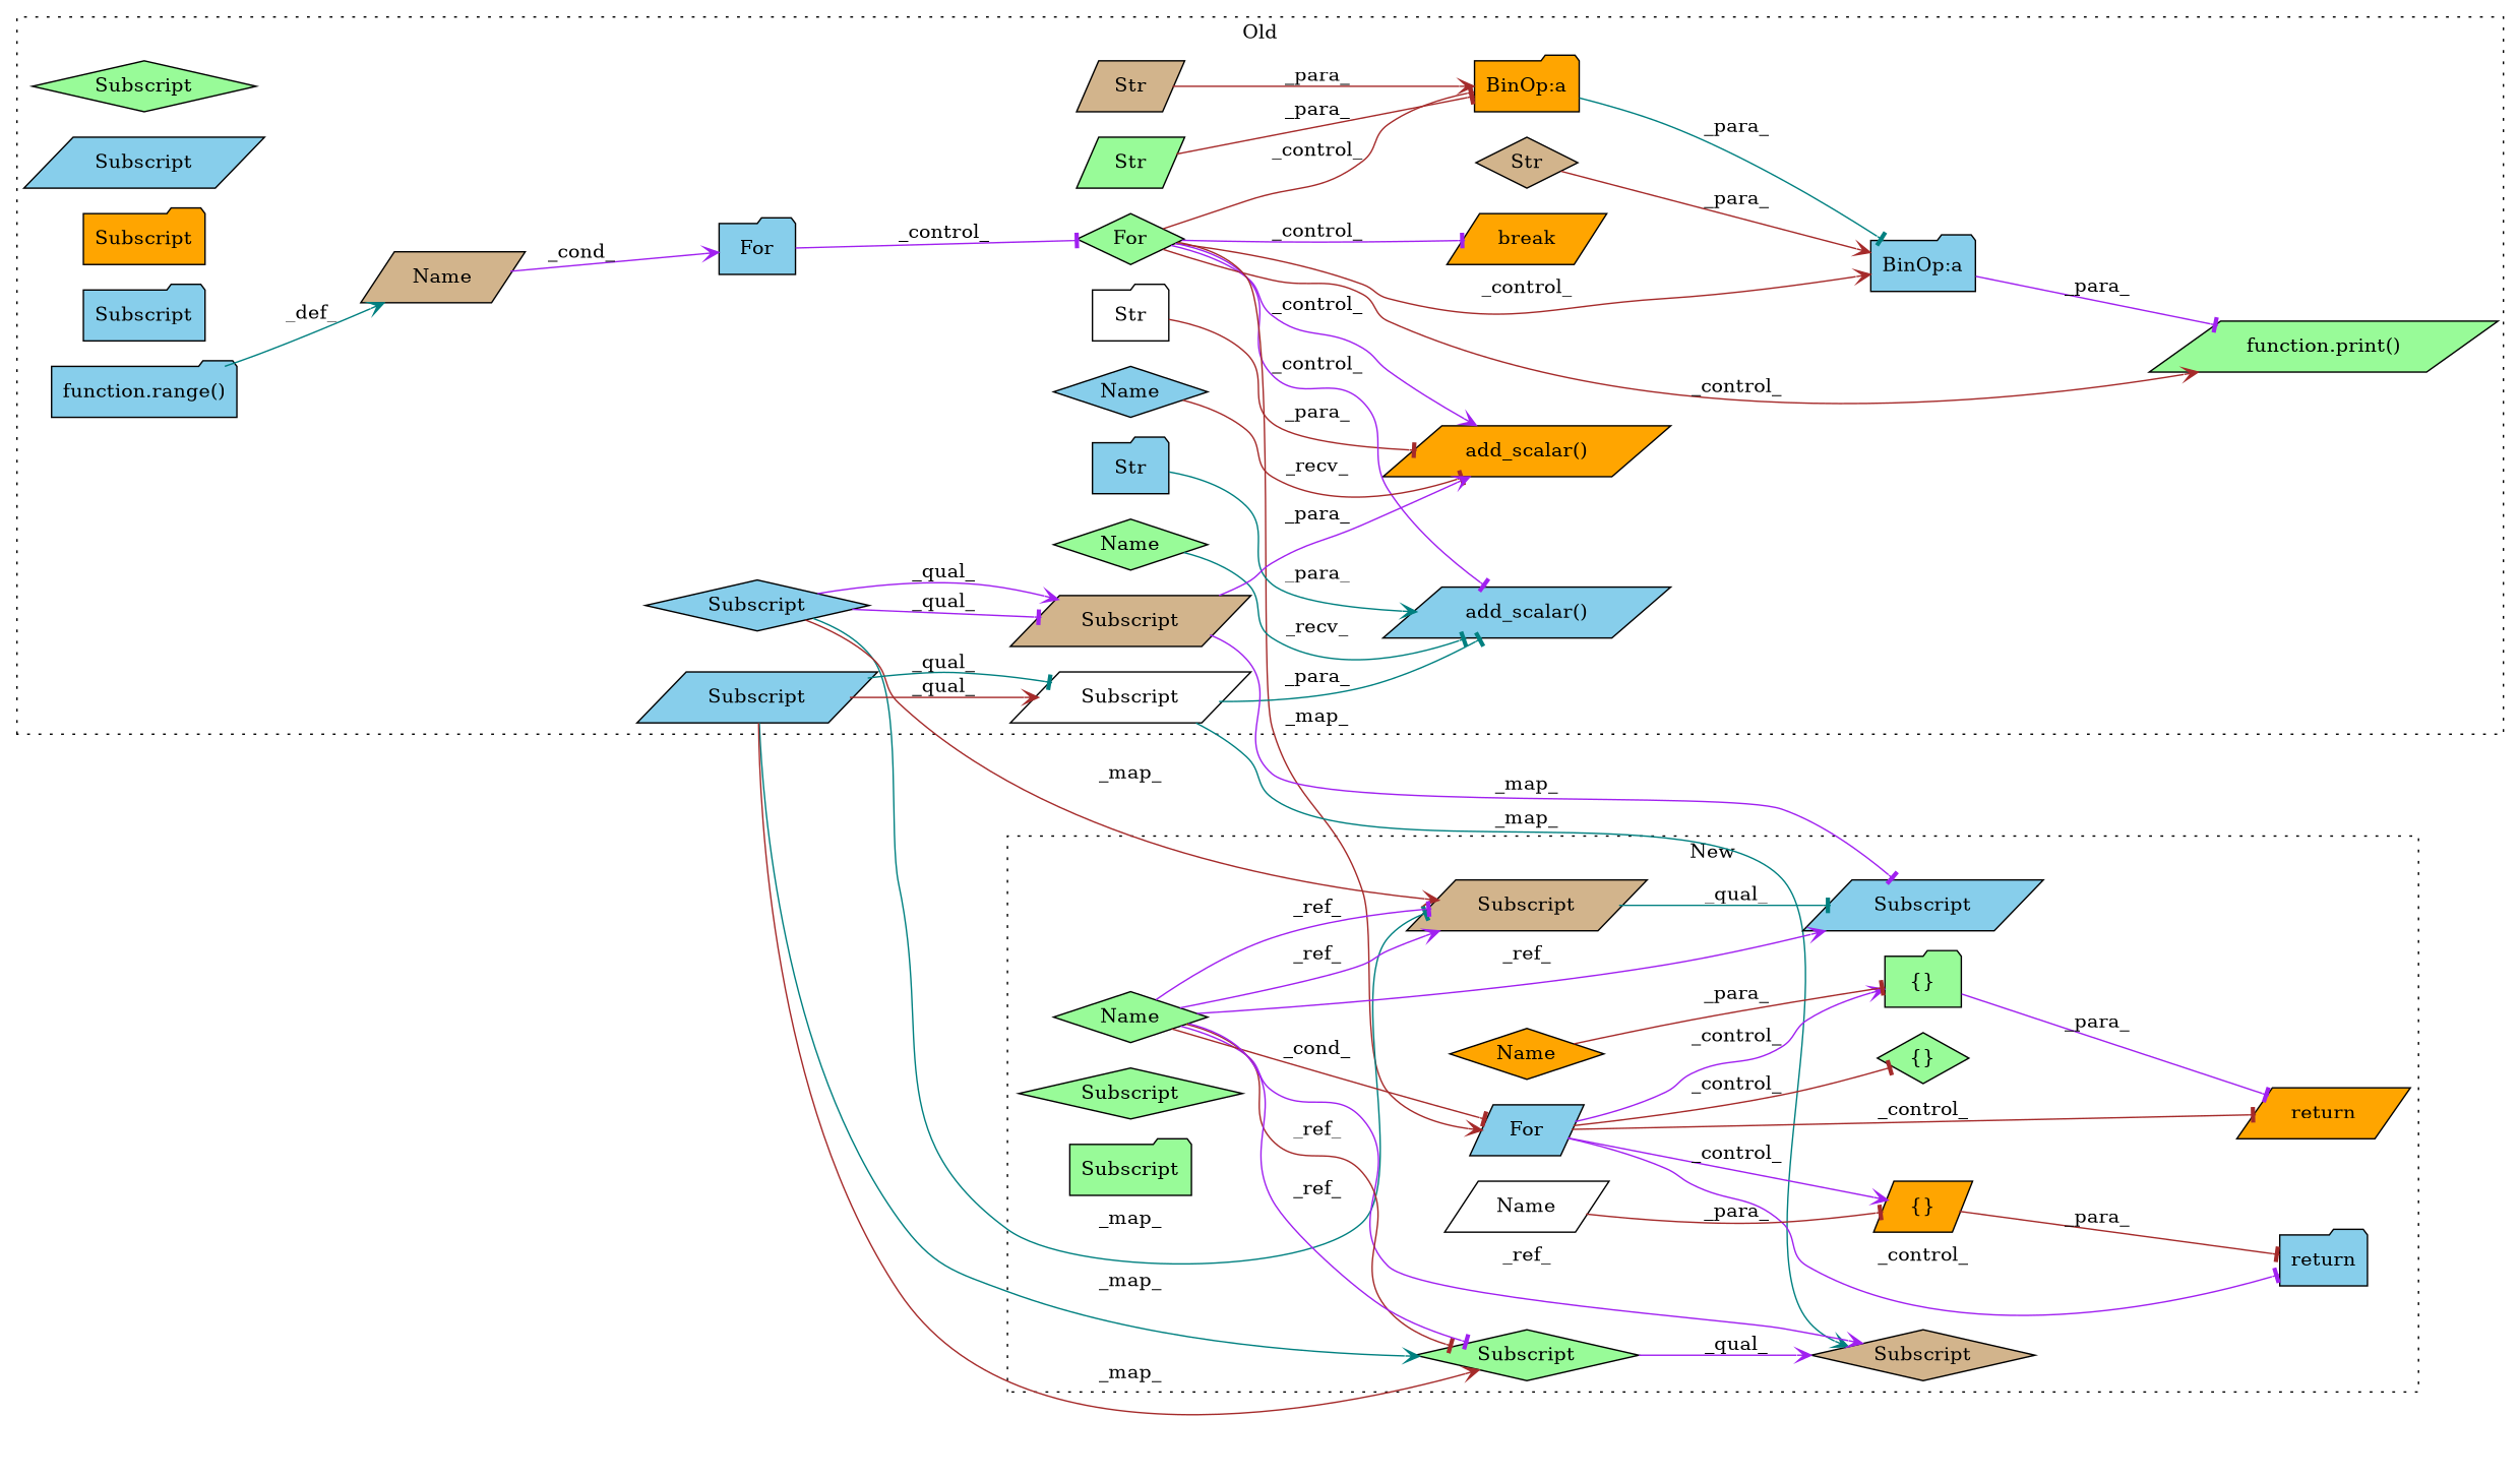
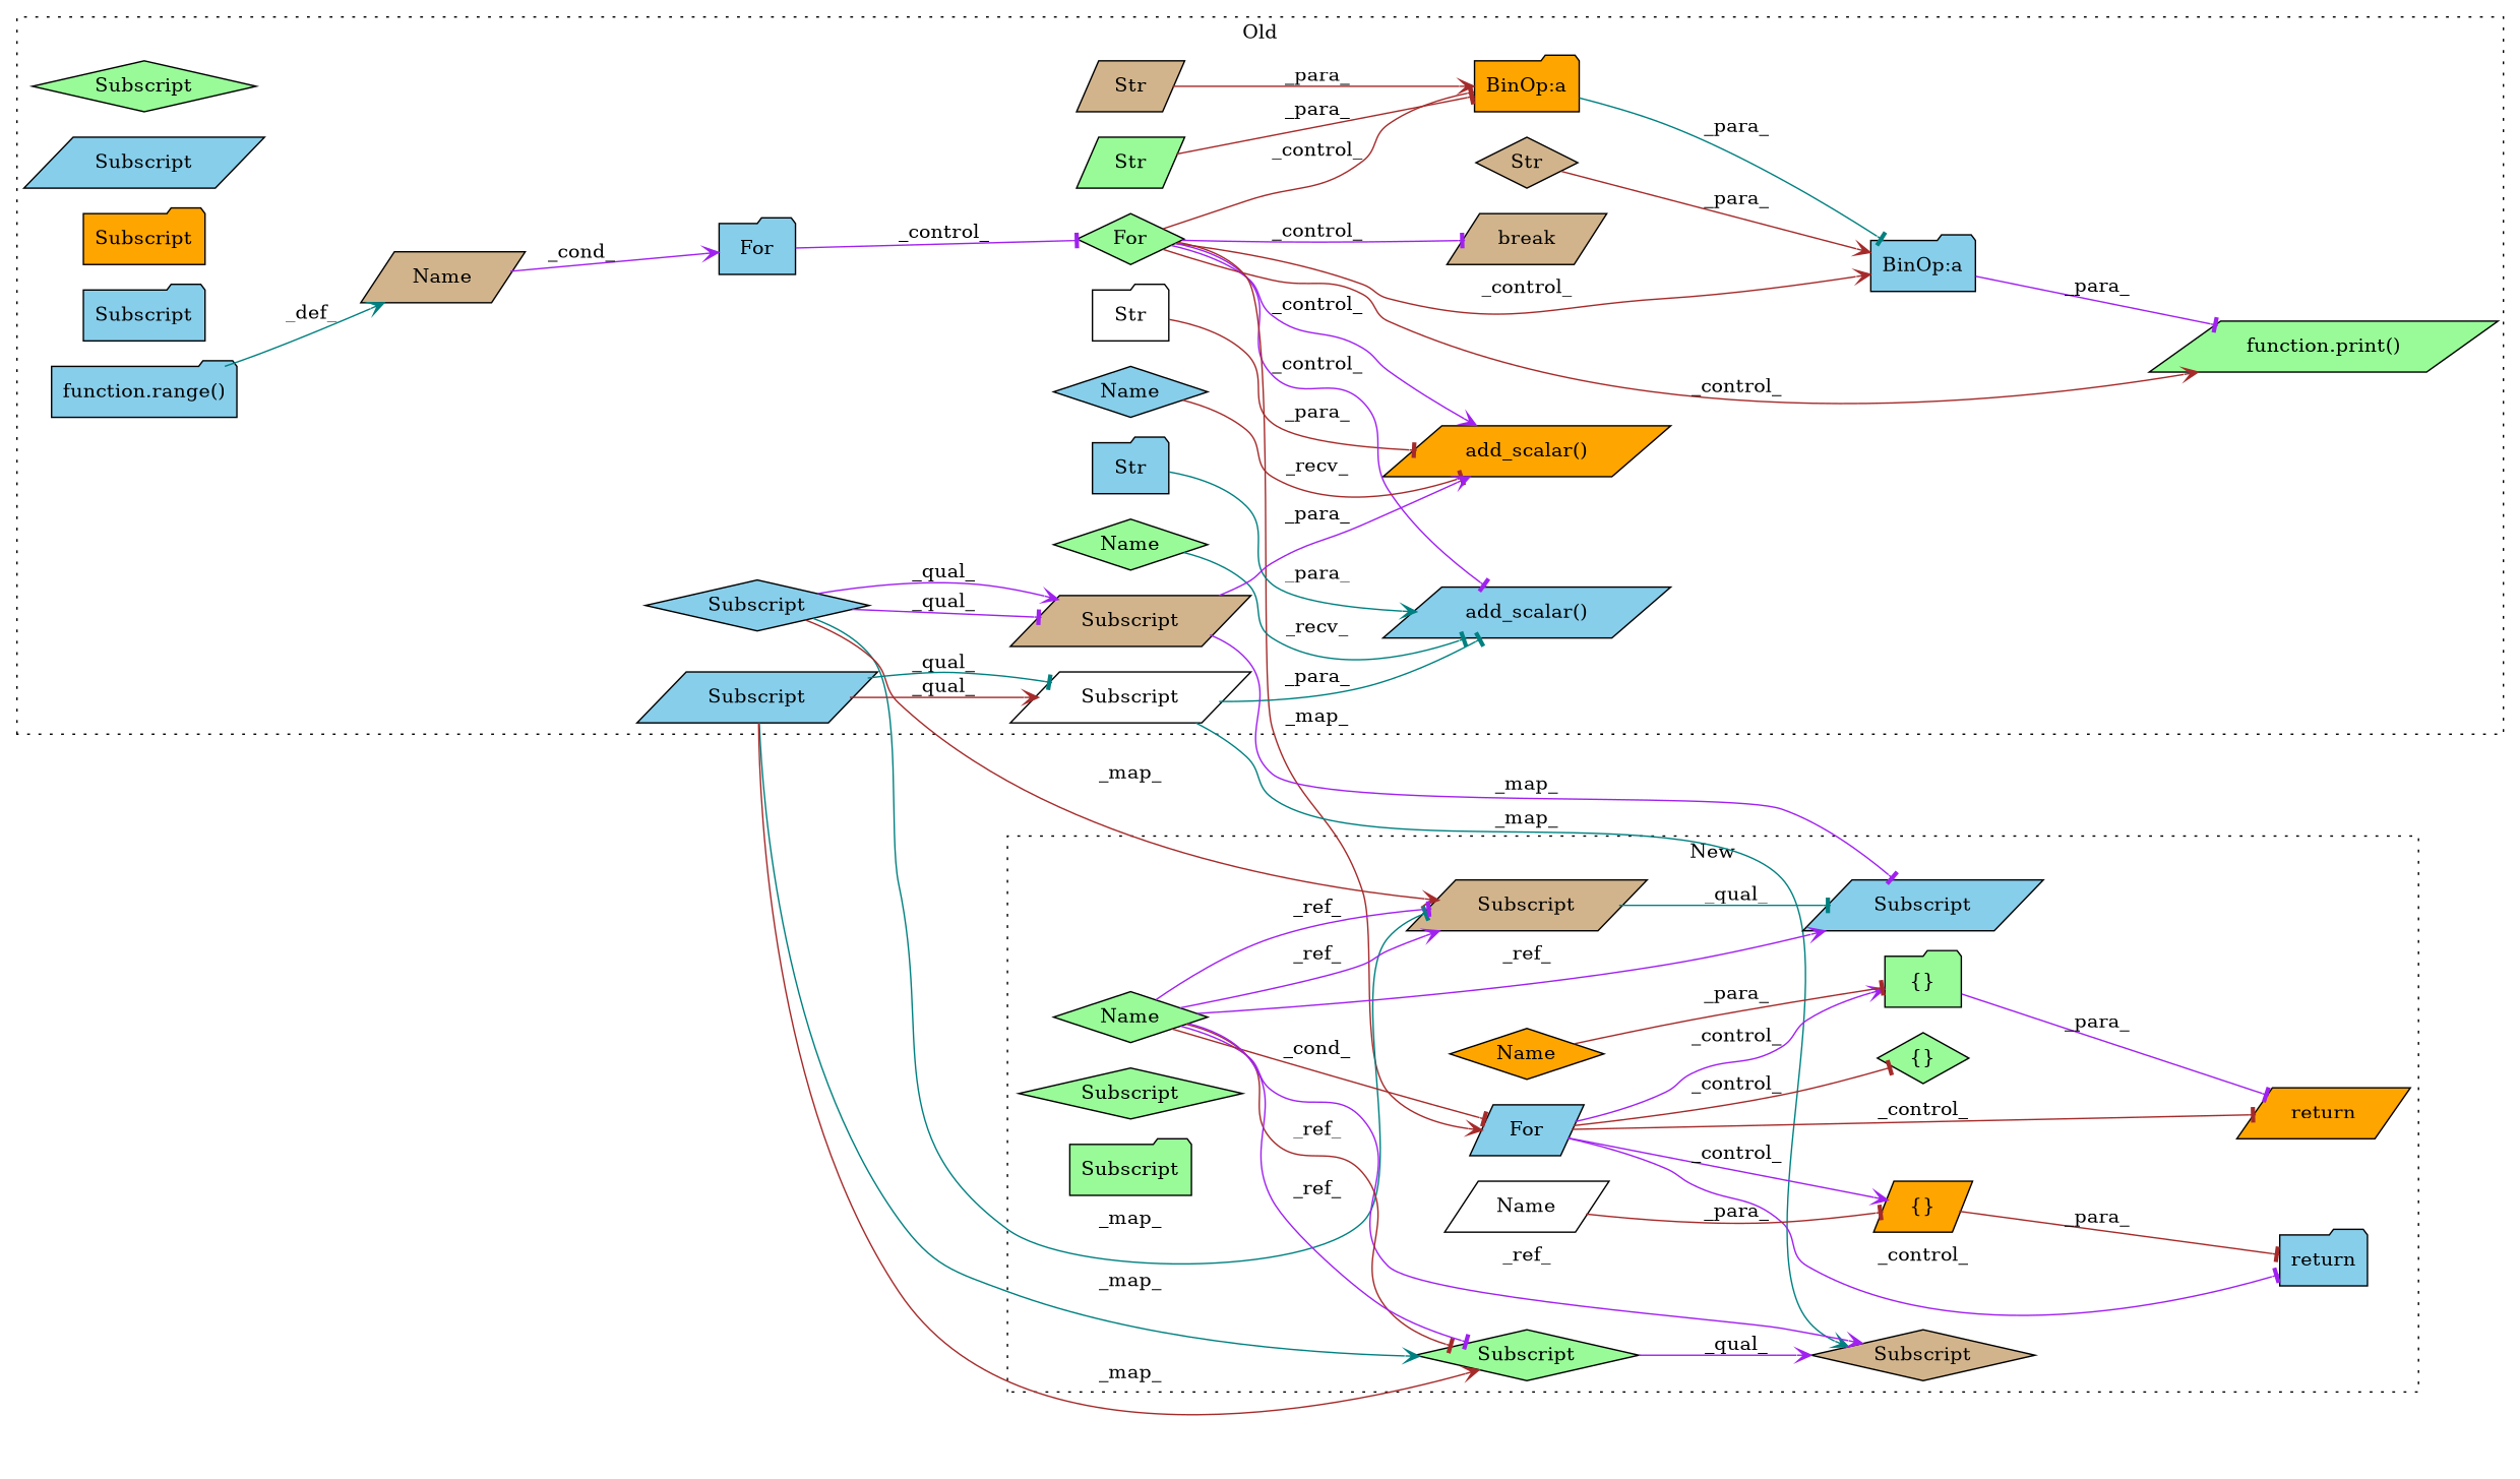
  digraph {
    rankdir=LR
    node [a=63 l="15,0" s="12021,0" shape=parallelogram style=filled fillcolor=skyblue]
    edge [color=purple arrowhead=tee]
    n1 [a=75 l="43,23" label="add_scalar()" s="11927,12089" fillcolor=orange]
    n2 [a=66 l=25 label=Str s=11970 shape=folder fillcolor=white]
    n3 [a=107 l="4,14" label=For s="11321,11344" shape=folder]
    n4 [a=87 l=1 label=Name s=11325 fillcolor=tan]
    n5 [l="20,0" label=Subscript shape=diamond fillcolor=palegreen]
    n6 [label=Subscript s="12227,0"]
    n7 [a=82 l=97 label="BinOp:a" s=12399 shape=folder]
    n8 [l="20,0" label=Subscript s="12227,0" shape=folder fillcolor=orange]
    n9 [a=82 l=27 label="BinOp:a" s=12399 shape=folder fillcolor=orange]
    n10 [label=Subscript shape=folder]
    n11 [a=66 l=41 label=Str s=12496 shape=diamond fillcolor=tan]
    n12 [a=66 l=43 label=Str s=12426 fillcolor=palegreen]
    n13 [a=66 l=29 label=Str s=12370 fillcolor=tan]
    n14 [a=75 l="6,1" label="function.range()" s="11330,11343" shape=folder]
    n15 [a=75 l="31,22" label="function.print()" s="12339,12537" fillcolor=palegreen]
-   n16 [a=94 l=5 label=break s=12580 fillcolor=orange]
+   n16 [a=94 l=5 label=break s=12580 fillcolor=tan]
    n17 [a=107 l="4,18" label=For s="11843,11860" shape=diamond fillcolor=palegreen]
    n18 [a=75 l="43,23" label="add_scalar()" s="12133,12295"]
    n19 [a=66 l=25 label=Str s=12176 shape=folder]
    n20 [a=87 l=6 label=Name s=12133 shape=diamond fillcolor=palegreen]
    n21 [a=87 l=6 label=Name s=11927 shape=diamond]
    n22 [l="20,0" label=Subscript s="12227,0" fillcolor=white]
    n23 [label=Subscript shape=diamond]
    n24 [label=Subscript s="12227,0"]
    n25 [l="20,0" label=Subscript fillcolor=tan]
    n26 [a=93 l=7 label=return s=9992 fillcolor=orange]
    n27 [a=95 l="22,19" label="{}" s="9999,10284" shape=folder fillcolor=palegreen]
    n28 [a=87 l=4 label=Name s=9920 shape=diamond fillcolor=palegreen]
    n29 [l="20,0" label=Subscript s="10176,0"]
    n30 [a=95 l="1,1" label="{}" s="10319,10341" fillcolor=orange]
    n31 [label=Subscript s="10241,0" shape=diamond fillcolor=palegreen]
    n32 [l="20,0" label=Subscript s="10241,0" shape=diamond fillcolor=tan]
    n33 [label=Subscript s="10176,0" shape=folder fillcolor=palegreen]
    n34 [a=95 l="26,23" label="{}" s="10131,10261" shape=diamond fillcolor=palegreen]
    n35 [a=107 l="4,14" label=For s="9916,9933"]
    n36 [a=93 l=7 label=return s=10312 shape=folder]
    n37 [a=87 l="1,1" label=Name s="10319,10341" fillcolor=white]
    n38 [a=87 l="22,19" label=Name s="9999,10284" shape=diamond fillcolor=orange]
    n39 [label=Subscript s="10241,0" shape=diamond fillcolor=palegreen]
    n40 [label=Subscript s="10176,0" fillcolor=tan]
    subgraph cluster_1 {
      label=Old
      style=dotted
      n1
      n2
      n3
      n4
      n5
      n6
      n7
      n8
      n9
      n10
      n11
      n12
      n13
      n14
      n15
      n16
      n17
      n18
      n19
      n20
      n21
      n22
      n23
      n24
      n25
    }
    subgraph cluster_2 {
      label=New
      style=dotted
      n26
      n27
      n28
      n29
      n30
      n31
      n32
      n33
      n34
      n35
      n36
      n37
      n38
      n39
      n40
    }
    n2 -> n1 [label=_para_ color=brown]
    n3 -> n17 [label=_control_]
    n4 -> n3 [label=_cond_ arrowhead=vee]
    n7 -> n15 [label=_para_]
    n9 -> n7 [label=_para_ color=teal]
    n11 -> n7 [label=_para_ color=brown arrowhead=vee]
    n12 -> n9 [label=_para_ color=brown]
    n13 -> n9 [label=_para_ color=brown arrowhead=vee]
    n14 -> n4 [label=_def_ color=teal arrowhead=vee]
    n17 -> n1 [label=_control_ arrowhead=vee]
    n17 -> n7 [label=_control_ color=brown arrowhead=vee]
    n17 -> n9 [label=_control_ color=brown]
    n17 -> n15 [label=_control_ color=brown arrowhead=vee]
    n17 -> n16 [label=_control_]
    n17 -> n18 [label=_control_]
    n17 -> n35 [label=_map_ color=brown arrowhead=vee]
    n19 -> n18 [label=_para_ color=teal arrowhead=vee]
    n20 -> n18 [label=_recv_ color=teal]
    n21 -> n1 [label=_recv_ color=brown]
    n22 -> n18 [label=_para_ color=teal]
    n22 -> n32 [label=_map_ color=teal arrowhead=vee]
    n23 -> n25 [label=_qual_]
    n23 -> n25 [label=_qual_ arrowhead=vee]
    n23 -> n40 [label=_map_ color=teal]
    n23 -> n40 [label=_map_ color=brown arrowhead=vee]
    n24 -> n22 [label=_qual_ color=brown arrowhead=vee]
    n24 -> n22 [label=_qual_ color=teal]
    n24 -> n39 [label=_map_ color=teal arrowhead=vee]
    n24 -> n39 [label=_map_ color=brown arrowhead=vee]
    n25 -> n1 [label=_para_ arrowhead=vee]
    n25 -> n29 [label=_map_]
    n27 -> n26 [label=_para_]
    n28 -> n29 [label=_ref_ arrowhead=vee]
    n28 -> n32 [label=_ref_ arrowhead=vee]
    n28 -> n35 [label=_cond_ color=brown]
    n28 -> n39 [label=_ref_ color=brown]
    n28 -> n39 [label=_ref_]
    n28 -> n40 [label=_ref_]
    n28 -> n40 [label=_ref_ arrowhead=vee]
    n30 -> n36 [label=_para_ color=brown]
    n35 -> n26 [label=_control_ color=brown]
    n35 -> n27 [label=_control_ arrowhead=vee]
    n35 -> n30 [label=_control_ arrowhead=vee]
    n35 -> n34 [label=_control_ color=brown]
    n35 -> n36 [label=_control_]
    n37 -> n30 [label=_para_ color=brown]
    n38 -> n27 [label=_para_ color=brown]
    n39 -> n32 [label=_qual_ arrowhead=vee]
    n40 -> n29 [label=_qual_ color=teal]
  }
